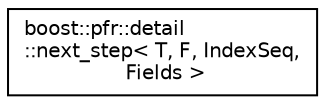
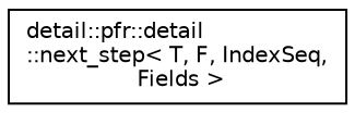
  digraph {
    rankdir=LR
-   n1 [color=black fillcolor=white fontname=Helvetica fontsize=10 height=0.2 label="boost::pfr::detail\l::next_step\< T, F, IndexSeq,\l Fields \>" shape=record style=filled width=0.4]
+   n1 [color=black fillcolor=white fontname=Helvetica fontsize=10 height=0.2 label="detail::pfr::detail\l::next_step\< T, F, IndexSeq,\l Fields \>" shape=record style=filled width=0.4]
  }
